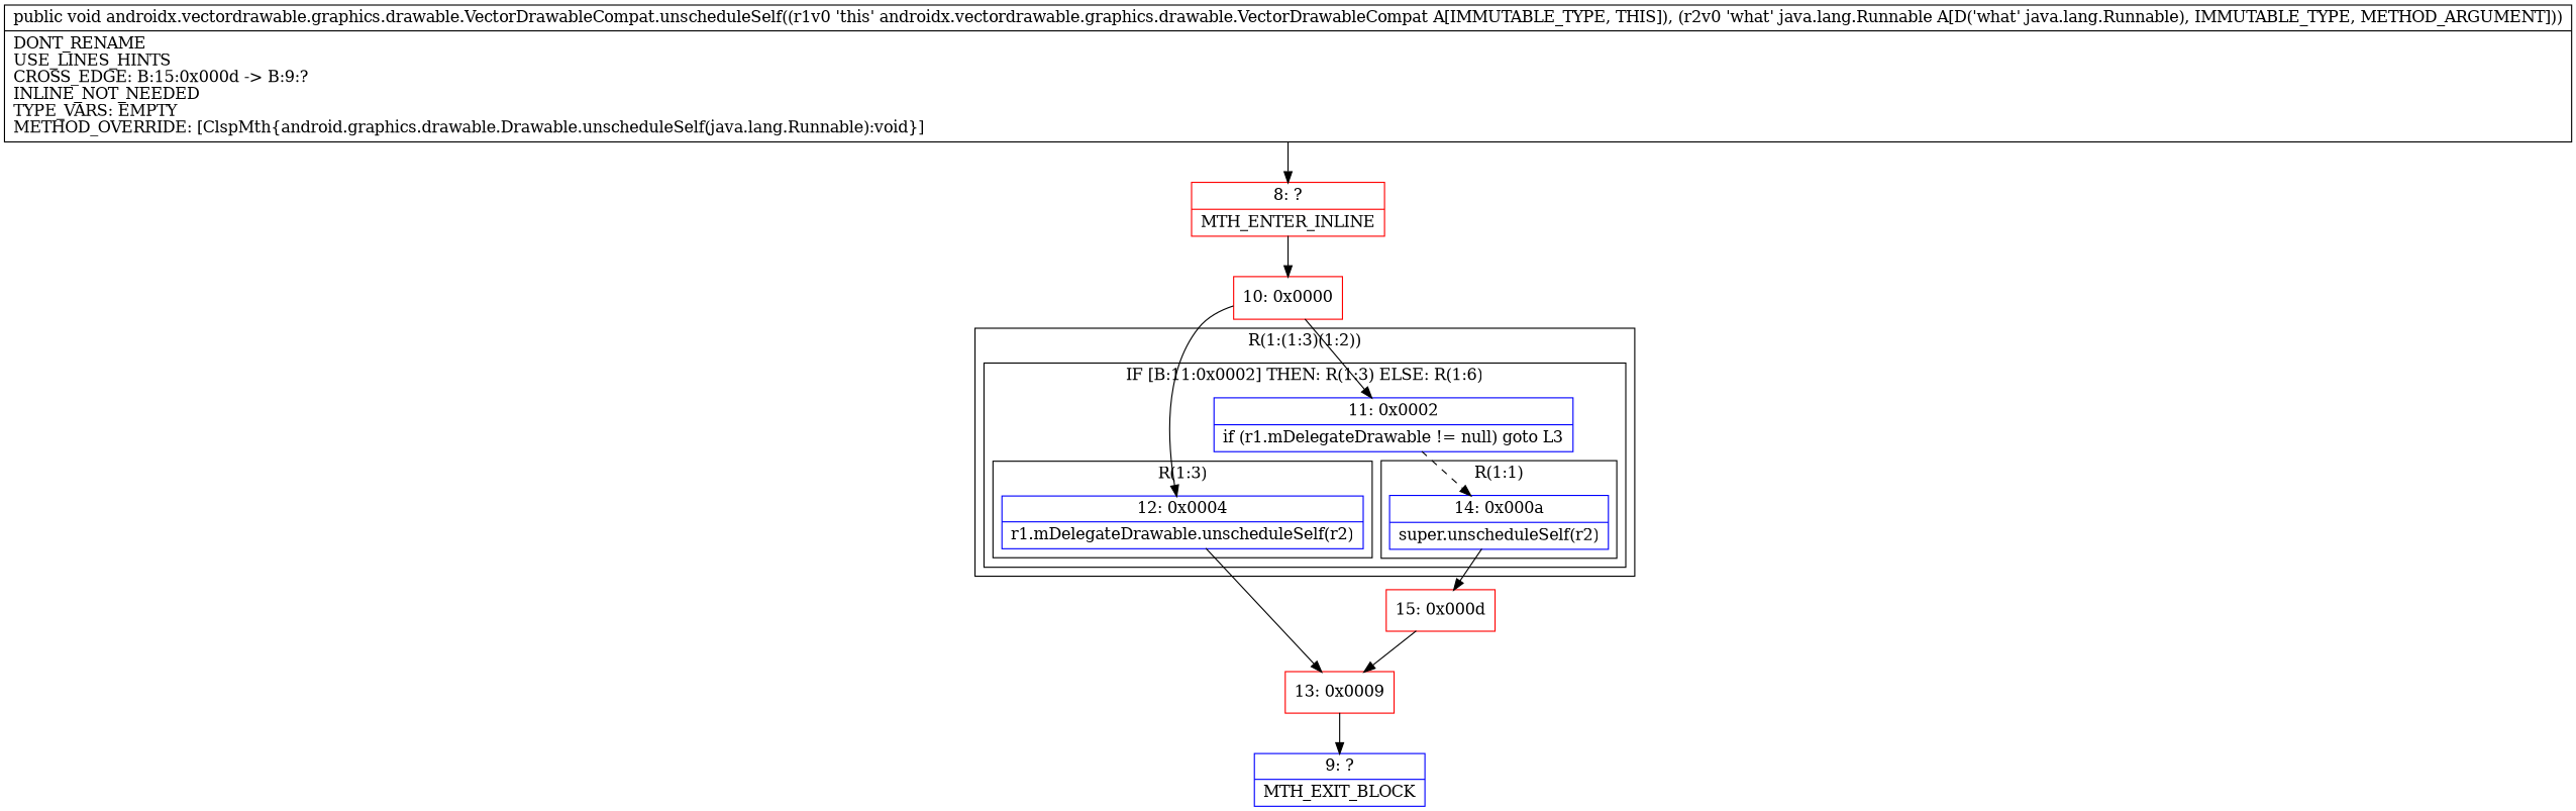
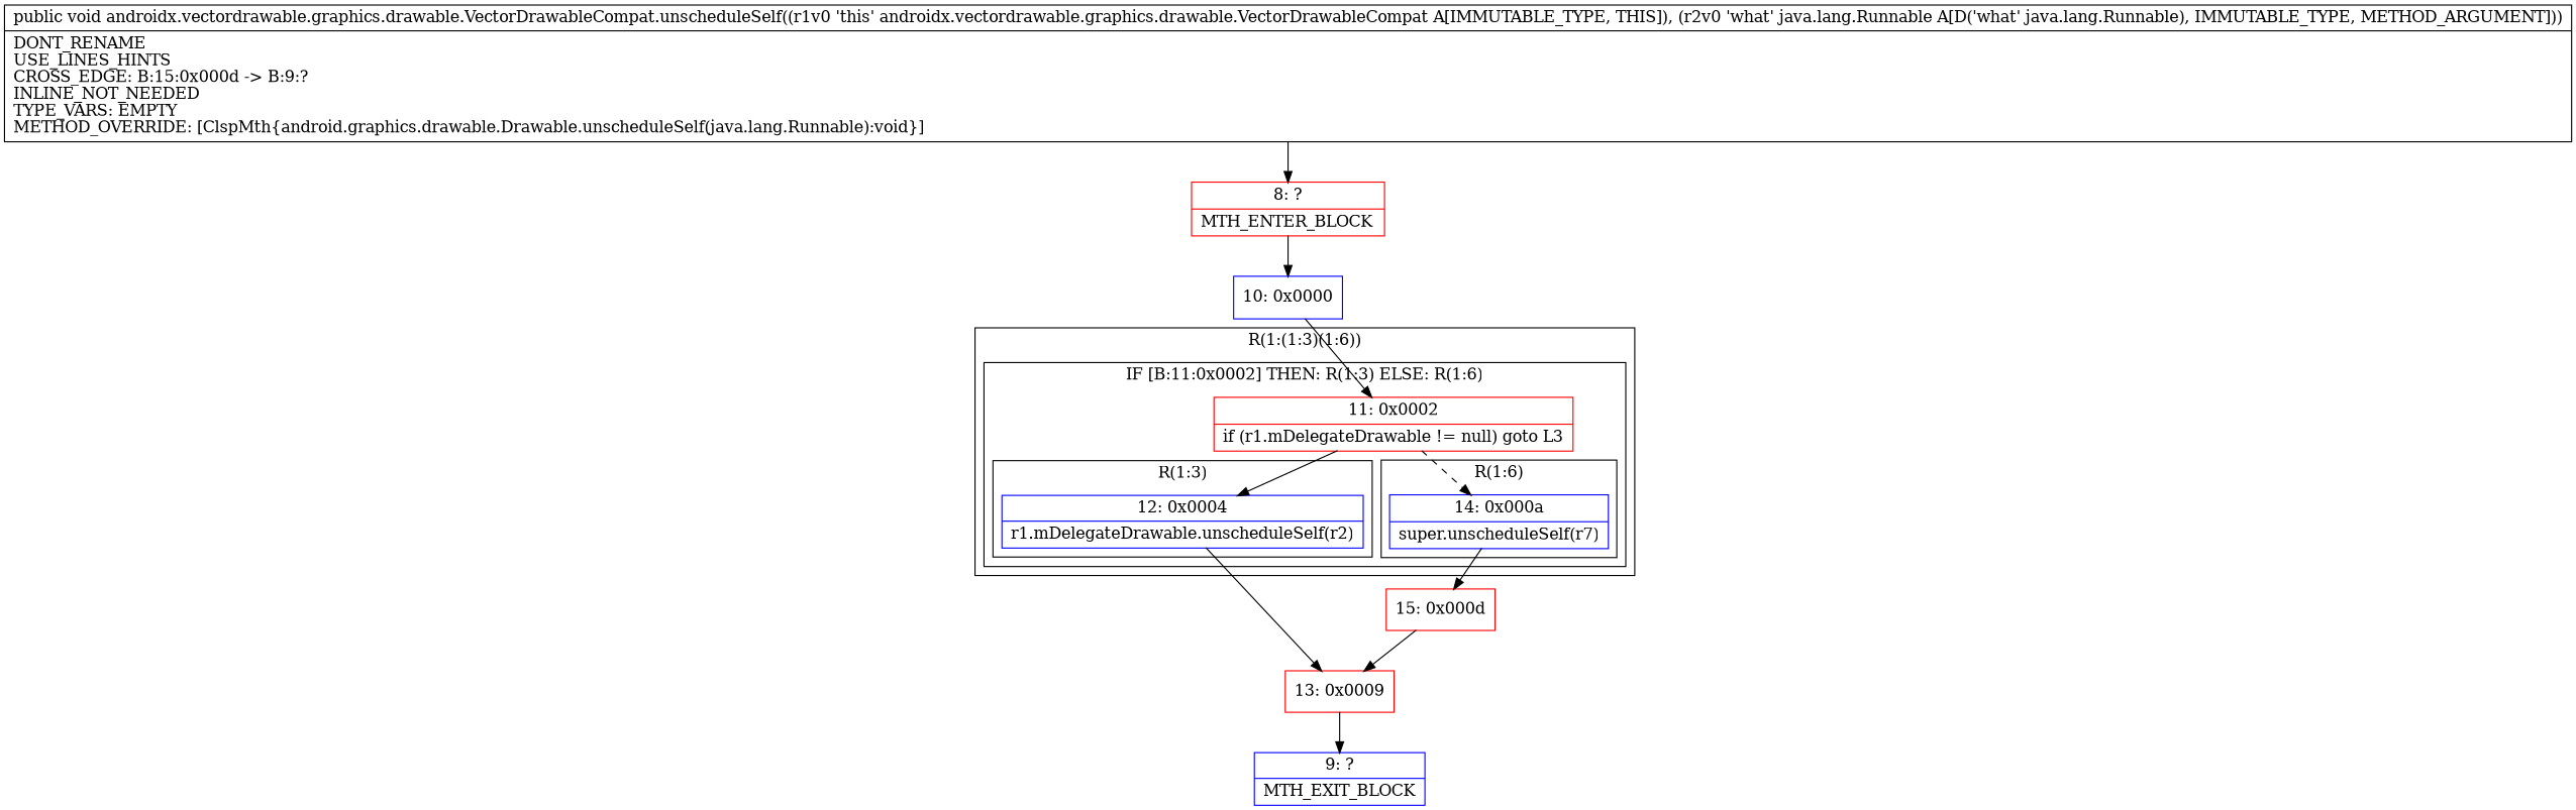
  digraph {
    fontname="DejaVu Serif"
    node [color=blue fontname="DejaVu Serif" shape=record]
    edge [fontname="DejaVu Serif"]
    n1 [label="{12\:\ 0x0004|r1.mDelegateDrawable.unscheduleSelf(r2)\l}"]
-   n2 [label="{14\:\ 0x000a|super.unscheduleSelf(r2)\l}"]
-   n3 [label="{11\:\ 0x0002|if (r1.mDelegateDrawable != null) goto L3\l}"]
+   n2 [label="{14\:\ 0x000a|super.unscheduleSelf(r7)\l}"]
+   n3 [color=red label="{11\:\ 0x0002|if (r1.mDelegateDrawable != null) goto L3\l}"]
    n4 [color=red label="{13\:\ 0x0009}"]
    n5 [color=red label="{15\:\ 0x000d}"]
    n6 [label="{9\:\ ?|MTH_EXIT_BLOCK\l}"]
-   n7 [color=red label="{8\:\ ?|MTH_ENTER_INLINE\l}"]
-   n8 [color=red label="{10\:\ 0x0000}"]
+   n7 [color=red label="{8\:\ ?|MTH_ENTER_BLOCK\l}"]
+   n8 [label="{10\:\ 0x0000}"]
    n9 [label="{public void androidx.vectordrawable.graphics.drawable.VectorDrawableCompat.unscheduleSelf((r1v0 'this' androidx.vectordrawable.graphics.drawable.VectorDrawableCompat A[IMMUTABLE_TYPE, THIS]), (r2v0 'what' java.lang.Runnable A[D('what' java.lang.Runnable), IMMUTABLE_TYPE, METHOD_ARGUMENT]))  | DONT_RENAME\lUSE_LINES_HINTS\lCROSS_EDGE: B:15:0x000d \-\> B:9:?\lINLINE_NOT_NEEDED\lTYPE_VARS: EMPTY\lMETHOD_OVERRIDE: [ClspMth\{android.graphics.drawable.Drawable.unscheduleSelf(java.lang.Runnable):void\}]\l}" color=""]
    subgraph cluster_1 {
-     label="R(1:(1:3)(1:2))"
+     label="R(1:(1:3)(1:6))"
      subgraph cluster_2 {
        label="IF [B:11:0x0002] THEN: R(1:3) ELSE: R(1:6)"
        n3
        subgraph cluster_3 {
          label="R(1:3)"
          n1
        }
        subgraph cluster_4 {
-         label="R(1:1)"
+         label="R(1:6)"
          n2
        }
      }
    }
    n1 -> n4
    n2 -> n5
-   n8 -> n1
+   n3 -> n1
    n3 -> n2 [style=dashed]
    n4 -> n6
    n5 -> n4
    n7 -> n8
    n8 -> n3
    n9 -> n7
  }
